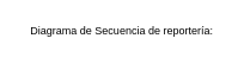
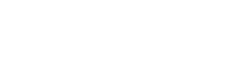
  <mxCell id="0" />
  <mxCell id="1" parent="0" />
- <mxCell id="2" value="Diagrama de Secuencia  de reportería: " style="text;html=1;align=center;verticalAlign=middle;resizable=0;points=[];autosize=1;strokeColor=none;fillColor=none;" vertex="1" parent="1"><mxGeometry y="20" width="230" height="30" as="geometry" x="20" /></mxCell>
